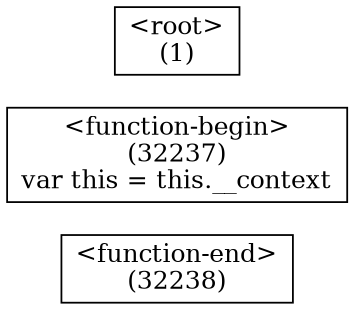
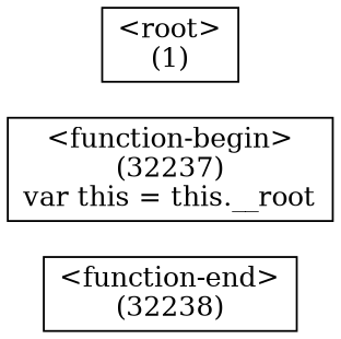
  digraph {
    rankdir=LR
    node [shape=box]
    n1 [label="<function-end>\n(32238)"]
-   n2 [label="<function-begin>\n(32237)\nvar this = this.__context"]
+   n2 [label="<function-begin>\n(32237)\nvar this = this.__root"]
    n3 [label="<root>\n(1)"]
  }
